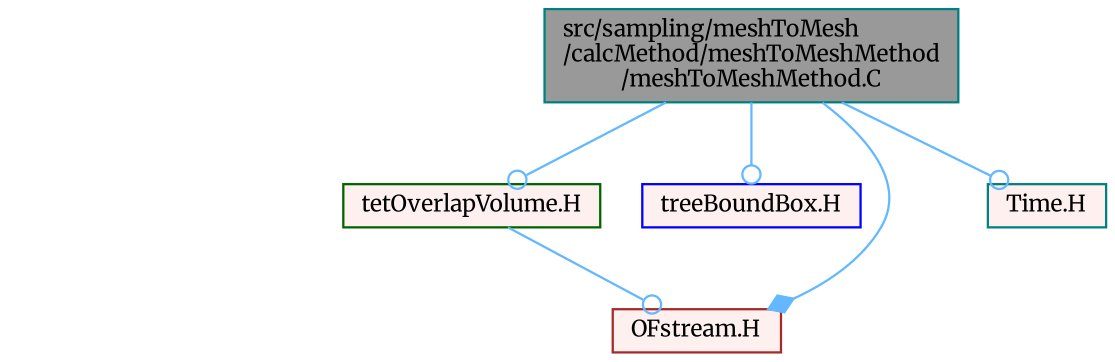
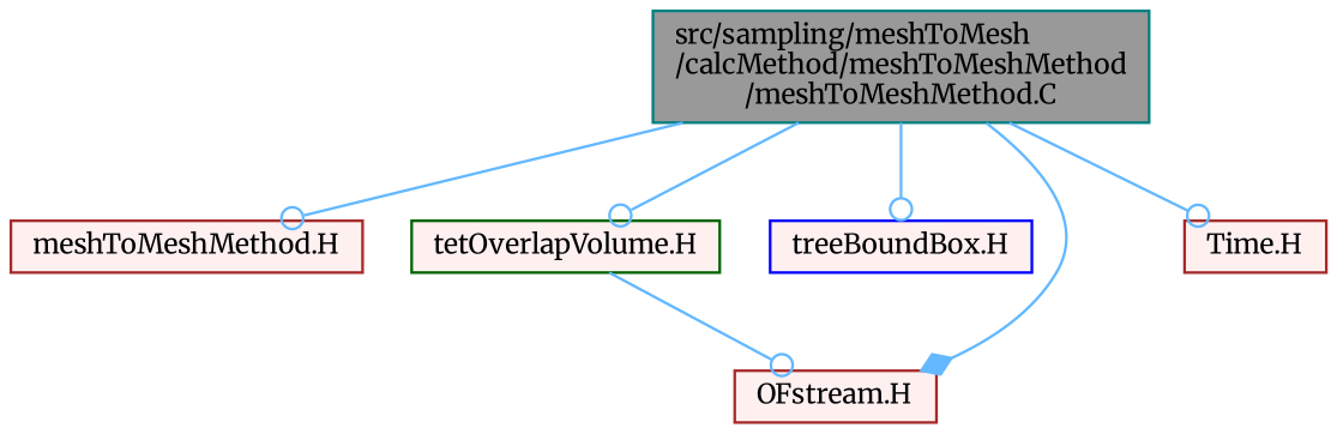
  digraph {
    fontname=Merriweather
    node [color=teal fillcolor="#FFF0F0" fontname=Merriweather fontsize=10 shape=box style=filled]
    edge [arrowhead=odot color=steelblue1 fontname=Merriweather fontsize=10 labelfontname=Helvetica labelfontsize=10 style=solid]
    n1 [fillcolor=grey60 fontcolor=black height=0.2 label="src/sampling/meshToMesh\l/calcMethod/meshToMeshMethod\l/meshToMeshMethod.C" width=0.4]
+   n2 [color=brown height=0.2 label="meshToMeshMethod.H" width=0.4]
    n3 [color=darkgreen height=0.2 label="tetOverlapVolume.H" width=0.4]
    n4 [color=blue height=0.2 label="treeBoundBox.H" width=0.4]
    n5 [color=brown height=0.2 label="OFstream.H" width=0.4]
-   n6 [height=0.2 label="Time.H" width=0.4]
+   n6 [color=brown height=0.2 label="Time.H" width=0.4]
+   n1 -> n2
    n1 -> n3
    n1 -> n4
    n1 -> n5 [arrowhead=diamond]
    n1 -> n6
    n3 -> n5
  }
